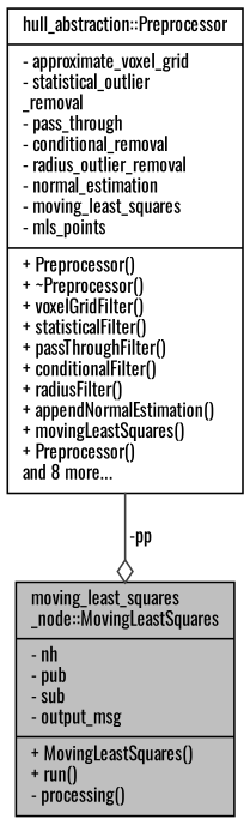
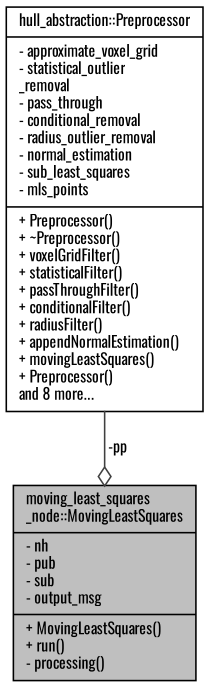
  digraph {
    fontname=Oswald
    node [color=black fontname=Oswald fontsize=10 shape=record style=filled]
    n1 [fillcolor=grey75 fontcolor=black height=0.2 label="{moving_least_squares\l_node::MovingLeastSquares\n|- nh\l- pub\l- sub\l- output_msg\l|+ MovingLeastSquares()\l+ run()\l- processing()\l}" width=0.4]
-   n2 [fillcolor=white height=0.2 label="{hull_abstraction::Preprocessor\n|- approximate_voxel_grid\l- statistical_outlier\l_removal\l- pass_through\l- conditional_removal\l- radius_outlier_removal\l- normal_estimation\l- moving_least_squares\l- mls_points\l|+ Preprocessor()\l+ ~Preprocessor()\l+ voxelGridFilter()\l+ statisticalFilter()\l+ passThroughFilter()\l+ conditionalFilter()\l+ radiusFilter()\l+ appendNormalEstimation()\l+ movingLeastSquares()\l+ Preprocessor()\land 8 more...\l}" width=0.4]
+   n2 [fillcolor=white height=0.2 label="{hull_abstraction::Preprocessor\n|- approximate_voxel_grid\l- statistical_outlier\l_removal\l- pass_through\l- conditional_removal\l- radius_outlier_removal\l- normal_estimation\l- sub_least_squares\l- mls_points\l|+ Preprocessor()\l+ ~Preprocessor()\l+ voxelGridFilter()\l+ statisticalFilter()\l+ passThroughFilter()\l+ conditionalFilter()\l+ radiusFilter()\l+ appendNormalEstimation()\l+ movingLeastSquares()\l+ Preprocessor()\land 8 more...\l}" width=0.4]
    n2 -> n1 [arrowhead=odiamond color=grey25 fontname=Oswald fontsize=10 label=" -pp" labelfontname=Helvetica labelfontsize=10 style=solid]
  }
